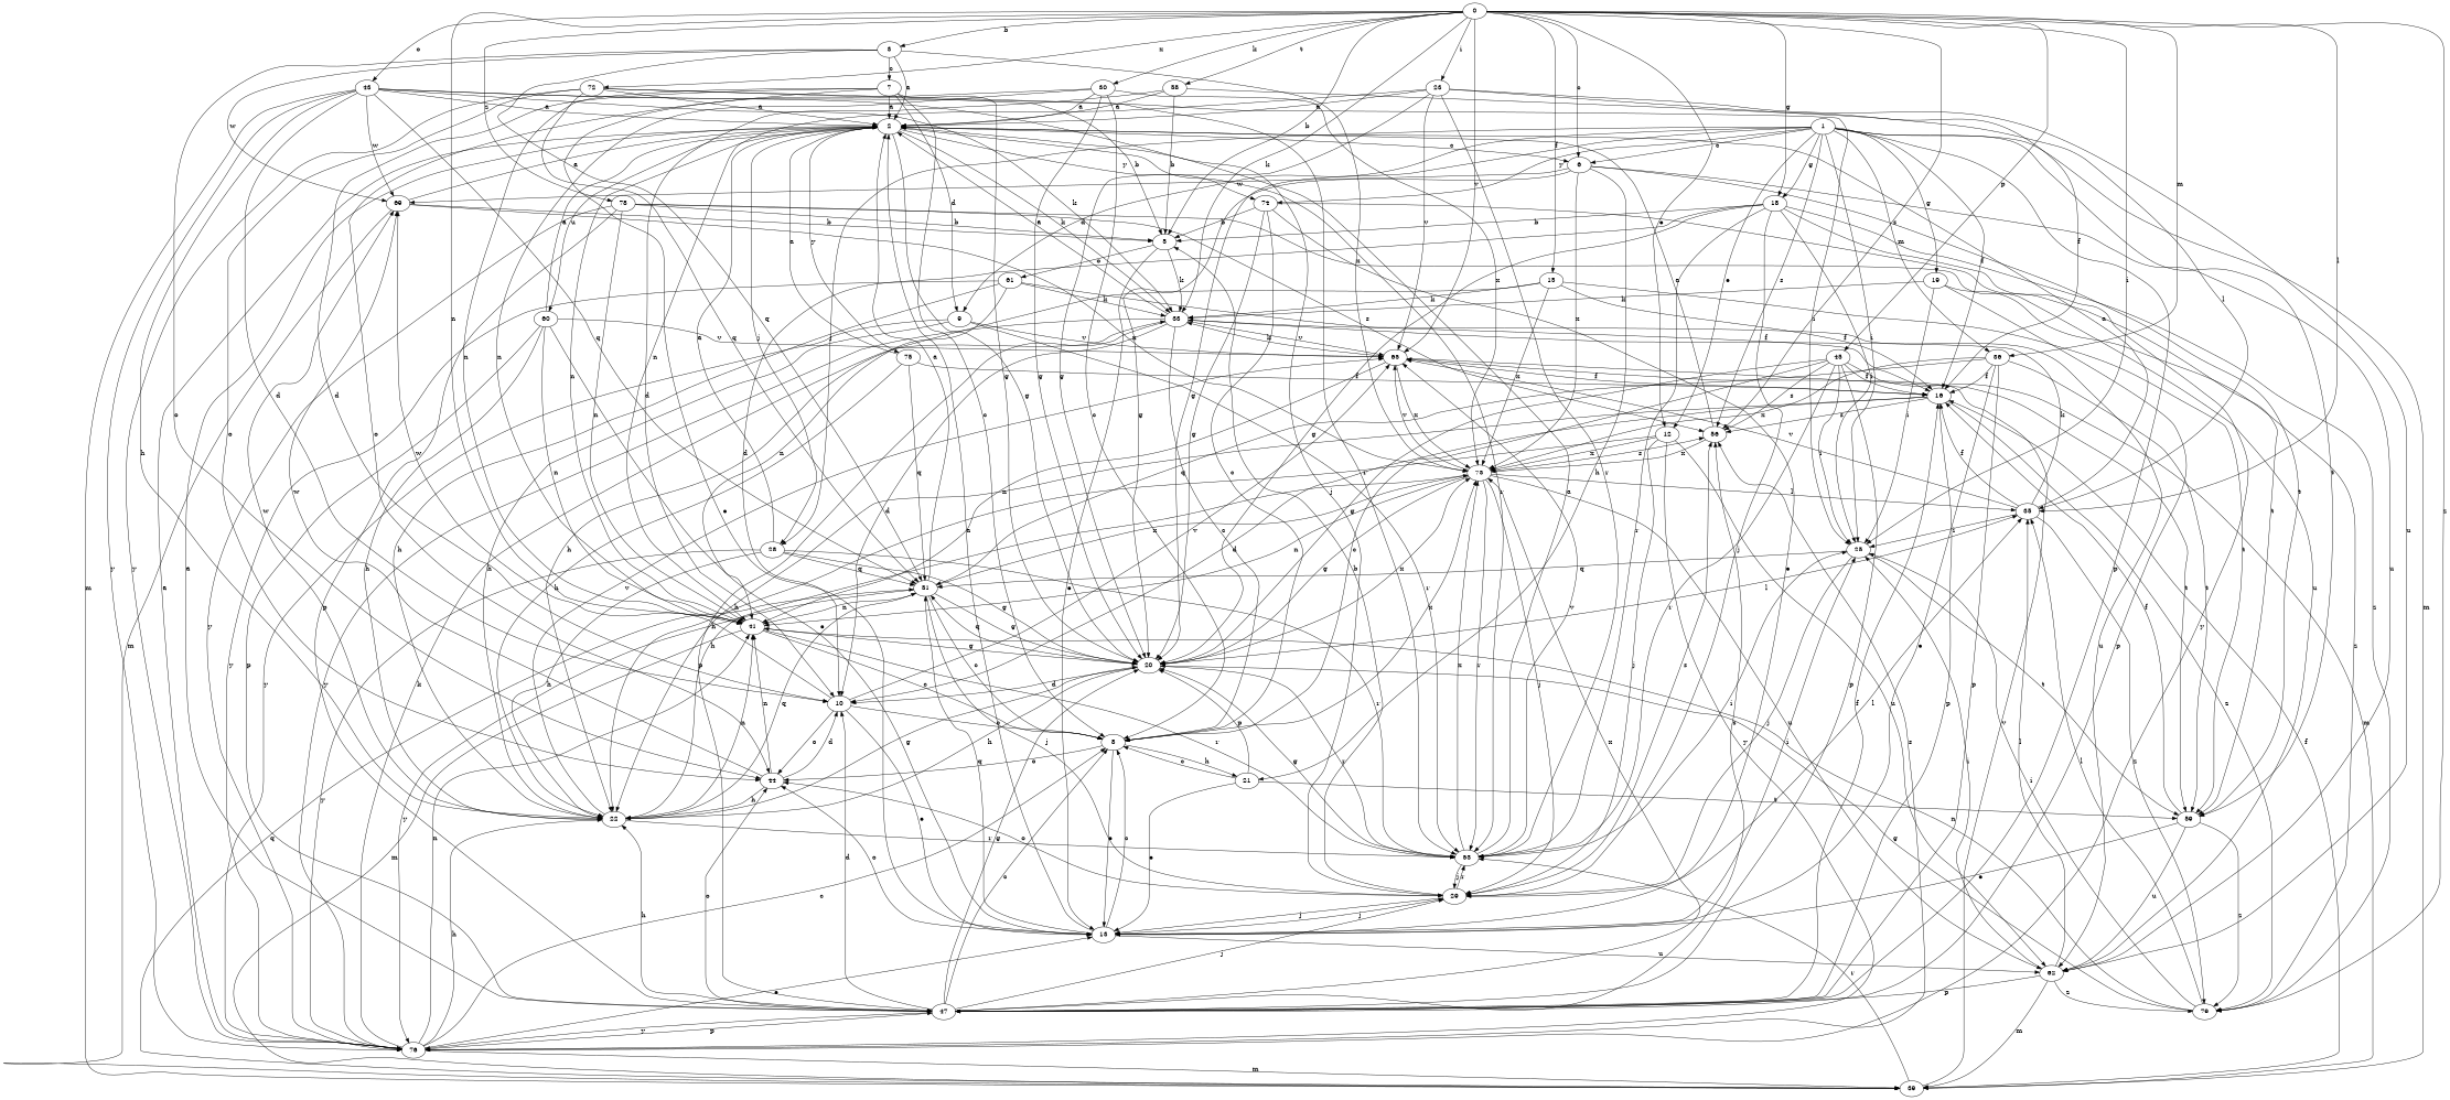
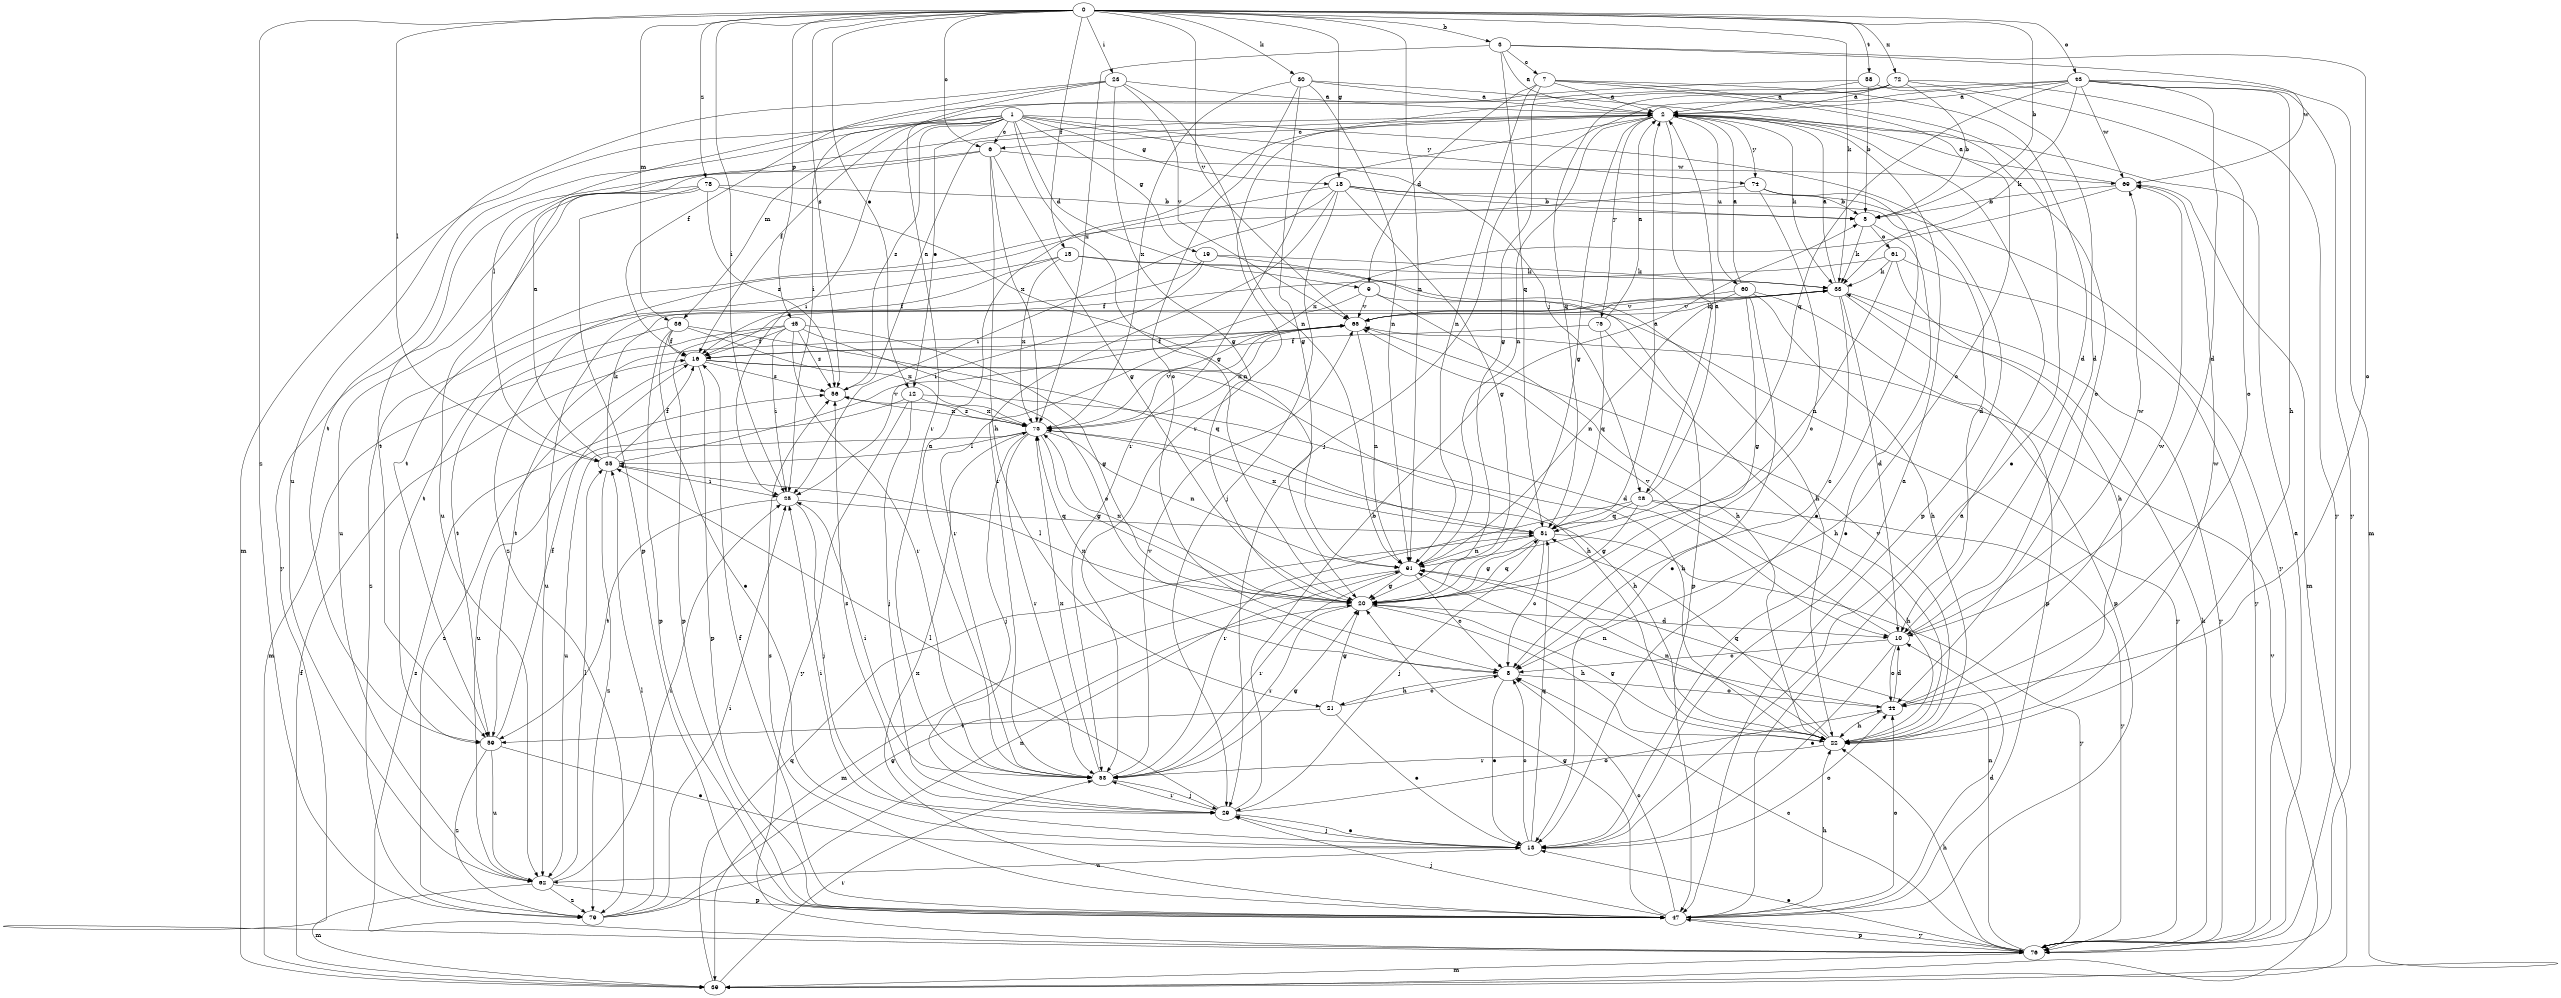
  strict digraph {
    0
    3
    5
    6
    12
    15
    18
    23
    25
    30
    33
    35
    36
-   41
+   41 [label=91]
    43
    45
    56
    58
    65
    72
    78
    79
    2
    7
    44
    51
    69
    73
    13
    61
    20
    59
    21
    62
    22
    76
    29
    16
    53
    10
    8
    47
    39
    1
    9
    19
    28
    74
    60
    75
    0 -> 3 [label=b]
    0 -> 5 [label=b]
    0 -> 6 [label=c]
    0 -> 12 [label=e]
    0 -> 15 [label=f]
    0 -> 18 [label=g]
    0 -> 23 [label=i]
    0 -> 25 [label=i]
    0 -> 30 [label=k]
    0 -> 33 [label=k]
    0 -> 35 [label=l]
    0 -> 36 [label=m]
    0 -> 41 [label=n]
    0 -> 43 [label=o]
    0 -> 45 [label=p]
    0 -> 56 [label=s]
    0 -> 58 [label=t]
    0 -> 65 [label=v]
    0 -> 72 [label=x]
    0 -> 78 [label=z]
    0 -> 79 [label=z]
    3 -> 2 [label=a]
    3 -> 7 [label=c]
    3 -> 44 [label=o]
    3 -> 51 [label=q]
    3 -> 69 [label=w]
    3 -> 73 [label=x]
    5 -> 33 [label=k]
    5 -> 13 [label=e]
    5 -> 61 [label=o]
    6 -> 69 [label=w]
    6 -> 73 [label=x]
    6 -> 20 [label=g]
    6 -> 59 [label=t]
    6 -> 21 [label=h]
    6 -> 62 [label=u]
    12 -> 73 [label=x]
    12 -> 62 [label=u]
    12 -> 22 [label=h]
    12 -> 76 [label=y]
    12 -> 29 [label=j]
    15 -> 33 [label=k]
    15 -> 73 [label=x]
    15 -> 59 [label=t]
    15 -> 22 [label=h]
    15 -> 16 [label=f]
    18 -> 5 [label=b]
    18 -> 25 [label=i]
    18 -> 79 [label=z]
    18 -> 20 [label=g]
    18 -> 76 [label=y]
    18 -> 29 [label=j]
    18 -> 53 [label=r]
    18 -> 10 [label=d]
    23 -> 41 [label=n]
    23 -> 65 [label=v]
    23 -> 2 [label=a]
    23 -> 20 [label=g]
    23 -> 62 [label=u]
    23 -> 16 [label=f]
    23 -> 53 [label=r]
    25 -> 51 [label=q]
    25 -> 59 [label=t]
    25 -> 29 [label=j]
    30 -> 41 [label=n]
    30 -> 2 [label=a]
    30 -> 44 [label=o]
    30 -> 73 [label=x]
    30 -> 20 [label=g]
    30 -> 8 [label=c]
    33 -> 65 [label=v]
    33 -> 2 [label=a]
    33 -> 62 [label=u]
    33 -> 76 [label=y]
    33 -> 10 [label=d]
    33 -> 8 [label=c]
    33 -> 47 [label=p]
    35 -> 25 [label=i]
    35 -> 33 [label=k]
    35 -> 65 [label=v]
    35 -> 79 [label=z]
    35 -> 2 [label=a]
    35 -> 16 [label=f]
    36 -> 51 [label=q]
    36 -> 73 [label=x]
    36 -> 13 [label=e]
    36 -> 59 [label=t]
    36 -> 16 [label=f]
    36 -> 47 [label=p]
    41 -> 20 [label=g]
    41 -> 53 [label=r]
    41 -> 8 [label=c]
    41 -> 39 [label=m]
    43 -> 25 [label=i]
    43 -> 33 [label=k]
    43 -> 2 [label=a]
    43 -> 51 [label=q]
    43 -> 69 [label=w]
    43 -> 22 [label=h]
    43 -> 76 [label=y]
    43 -> 29 [label=j]
    43 -> 10 [label=d]
    43 -> 39 [label=m]
    45 -> 25 [label=i]
    45 -> 56 [label=s]
    45 -> 20 [label=g]
    45 -> 16 [label=f]
    45 -> 53 [label=r]
    45 -> 8 [label=c]
    45 -> 47 [label=p]
    45 -> 39 [label=m]
    56 -> 2 [label=a]
    56 -> 73 [label=x]
    58 -> 5 [label=b]
    58 -> 35 [label=l]
    58 -> 2 [label=a]
    58 -> 10 [label=d]
    65 -> 33 [label=k]
    65 -> 41 [label=n]
    65 -> 73 [label=x]
    65 -> 59 [label=t]
    65 -> 16 [label=f]
    72 -> 5 [label=b]
    72 -> 2 [label=a]
    72 -> 44 [label=o]
    72 -> 51 [label=q]
    72 -> 76 [label=y]
    72 -> 53 [label=r]
    78 -> 5 [label=b]
    78 -> 41 [label=n]
    78 -> 56 [label=s]
    78 -> 62 [label=u]
    78 -> 76 [label=y]
    78 -> 47 [label=p]
    79 -> 25 [label=i]
    79 -> 35 [label=l]
    79 -> 41 [label=n]
    79 -> 20 [label=g]
    2 -> 6 [label=c]
    2 -> 33 [label=k]
    2 -> 41 [label=n]
    2 -> 20 [label=g]
    2 -> 53 [label=r]
    2 -> 28 [label=j]
    2 -> 74 [label=y]
    2 -> 60 [label=u]
    2 -> 75 [label=y]
    7 -> 41 [label=n]
    7 -> 2 [label=a]
    7 -> 13 [label=e]
    7 -> 20 [label=g]
    7 -> 10 [label=d]
    7 -> 8 [label=c]
    7 -> 9 [label=d]
    44 -> 41 [label=n]
    44 -> 69 [label=w]
    44 -> 22 [label=h]
    44 -> 10 [label=d]
    51 -> 41 [label=n]
    51 -> 2 [label=a]
    51 -> 73 [label=x]
    51 -> 20 [label=g]
    51 -> 76 [label=y]
    51 -> 29 [label=j]
    51 -> 8 [label=c]
    69 -> 5 [label=b]
    69 -> 2 [label=a]
    69 -> 73 [label=x]
    69 -> 39 [label=m]
    73 -> 35 [label=l]
    73 -> 41 [label=n]
    73 -> 56 [label=s]
    73 -> 65 [label=v]
    73 -> 20 [label=g]
    73 -> 62 [label=u]
    73 -> 22 [label=h]
    73 -> 29 [label=j]
    73 -> 53 [label=r]
    13 -> 25 [label=i]
    13 -> 2 [label=a]
    13 -> 44 [label=o]
    13 -> 51 [label=q]
    13 -> 62 [label=u]
    13 -> 29 [label=j]
    13 -> 8 [label=c]
    61 -> 33 [label=k]
    61 -> 41 [label=n]
    61 -> 22 [label=h]
    61 -> 76 [label=y]
    61 -> 16 [label=f]
    20 -> 35 [label=l]
    20 -> 51 [label=q]
    20 -> 73 [label=x]
    20 -> 22 [label=h]
    20 -> 53 [label=r]
    20 -> 10 [label=d]
    59 -> 79 [label=z]
    59 -> 13 [label=e]
    59 -> 62 [label=u]
    59 -> 16 [label=f]
    21 -> 13 [label=e]
-   21 -> 20 [label=p]
+   21 -> 20 [label=g]
    21 -> 59 [label=t]
    21 -> 8 [label=c]
    62 -> 25 [label=i]
    62 -> 35 [label=l]
    62 -> 79 [label=z]
    62 -> 47 [label=p]
    62 -> 39 [label=m]
    22 -> 41 [label=n]
    22 -> 65 [label=v]
    22 -> 51 [label=q]
    22 -> 69 [label=w]
    22 -> 20 [label=g]
    22 -> 53 [label=r]
    76 -> 33 [label=k]
    76 -> 41 [label=n]
    76 -> 56 [label=s]
    76 -> 2 [label=a]
    76 -> 13 [label=e]
    76 -> 22 [label=h]
    76 -> 8 [label=c]
    76 -> 47 [label=p]
    76 -> 39 [label=m]
    29 -> 5 [label=b]
    29 -> 35 [label=l]
    29 -> 56 [label=s]
    29 -> 44 [label=o]
-   29 -> 13 [label=j]
+   29 -> 13 [label=e]
    29 -> 53 [label=r]
    16 -> 56 [label=s]
    16 -> 79 [label=z]
    16 -> 22 [label=h]
    16 -> 10 [label=d]
    16 -> 47 [label=p]
    53 -> 25 [label=i]
    53 -> 65 [label=v]
    53 -> 2 [label=a]
    53 -> 73 [label=x]
    53 -> 20 [label=g]
    53 -> 29 [label=j]
    10 -> 65 [label=v]
    10 -> 44 [label=o]
    10 -> 69 [label=w]
    10 -> 13 [label=e]
    10 -> 8 [label=c]
    8 -> 44 [label=o]
    8 -> 73 [label=x]
    8 -> 13 [label=e]
    8 -> 21 [label=h]
    47 -> 56 [label=s]
    47 -> 2 [label=a]
    47 -> 44 [label=o]
    47 -> 73 [label=x]
    47 -> 20 [label=g]
    47 -> 22 [label=h]
    47 -> 76 [label=y]
    47 -> 29 [label=j]
    47 -> 16 [label=f]
    47 -> 10 [label=d]
    47 -> 8 [label=c]
    39 -> 65 [label=v]
    39 -> 51 [label=q]
    39 -> 16 [label=f]
    39 -> 53 [label=r]
    1 -> 6 [label=c]
    1 -> 12 [label=e]
    1 -> 18 [label=g]
    1 -> 25 [label=i]
    1 -> 36 [label=m]
    1 -> 56 [label=s]
    1 -> 20 [label=g]
    1 -> 59 [label=t]
    1 -> 16 [label=f]
    1 -> 47 [label=p]
    1 -> 39 [label=m]
    1 -> 9 [label=d]
    1 -> 19 [label=g]
    1 -> 28 [label=j]
    1 -> 74 [label=y]
    9 -> 65 [label=v]
    9 -> 22 [label=h]
    9 -> 76 [label=y]
    9 -> 53 [label=r]
    19 -> 25 [label=i]
    19 -> 33 [label=k]
    19 -> 79 [label=z]
    19 -> 47 [label=p]
    28 -> 2 [label=a]
    28 -> 51 [label=q]
    28 -> 20 [label=g]
    28 -> 22 [label=h]
    28 -> 76 [label=y]
    28 -> 53 [label=r]
    74 -> 5 [label=b]
    74 -> 13 [label=e]
    74 -> 59 [label=t]
    74 -> 8 [label=c]
    60 -> 41 [label=n]
    60 -> 65 [label=v]
    60 -> 2 [label=a]
    60 -> 13 [label=e]
-   74 -> 20 [label=g]
+   60 -> 20 [label=g]
    60 -> 22 [label=h]
    60 -> 47 [label=p]
    75 -> 2 [label=a]
    75 -> 51 [label=q]
    75 -> 22 [label=h]
    75 -> 16 [label=f]
  }
